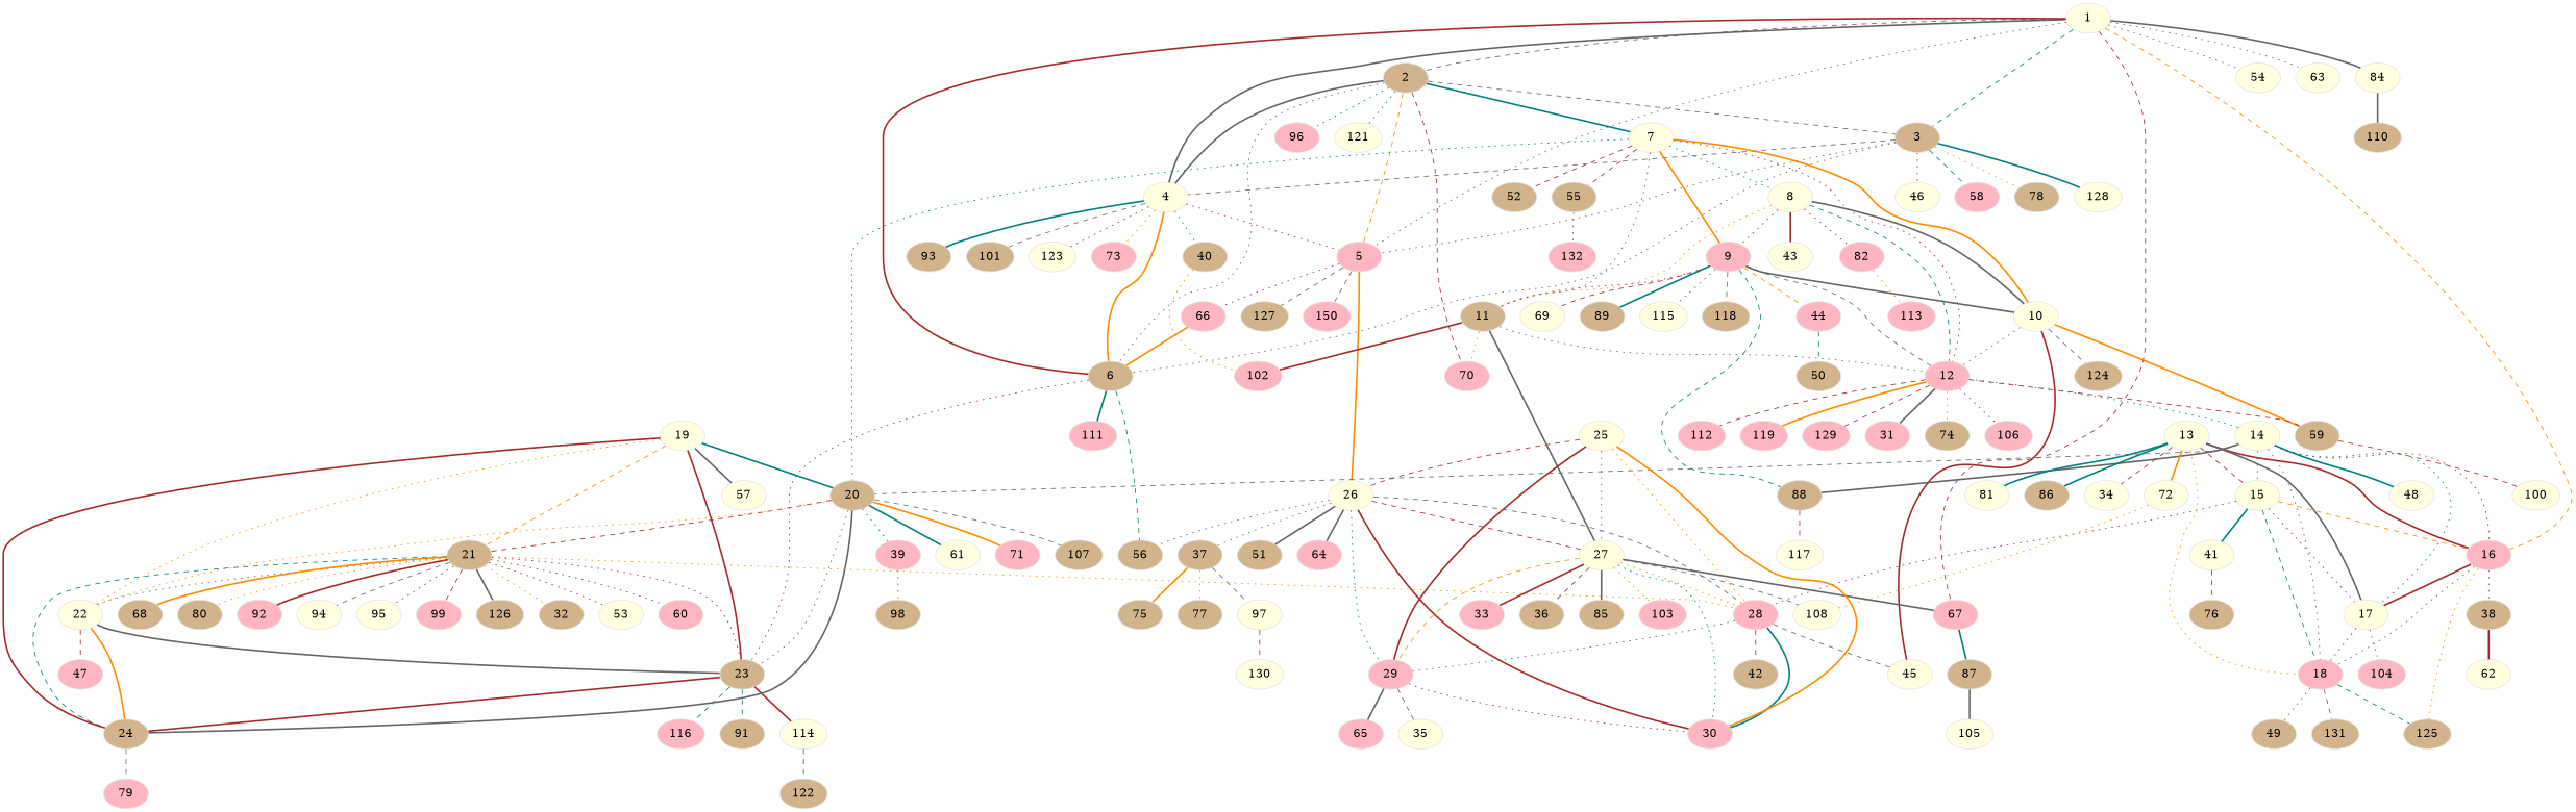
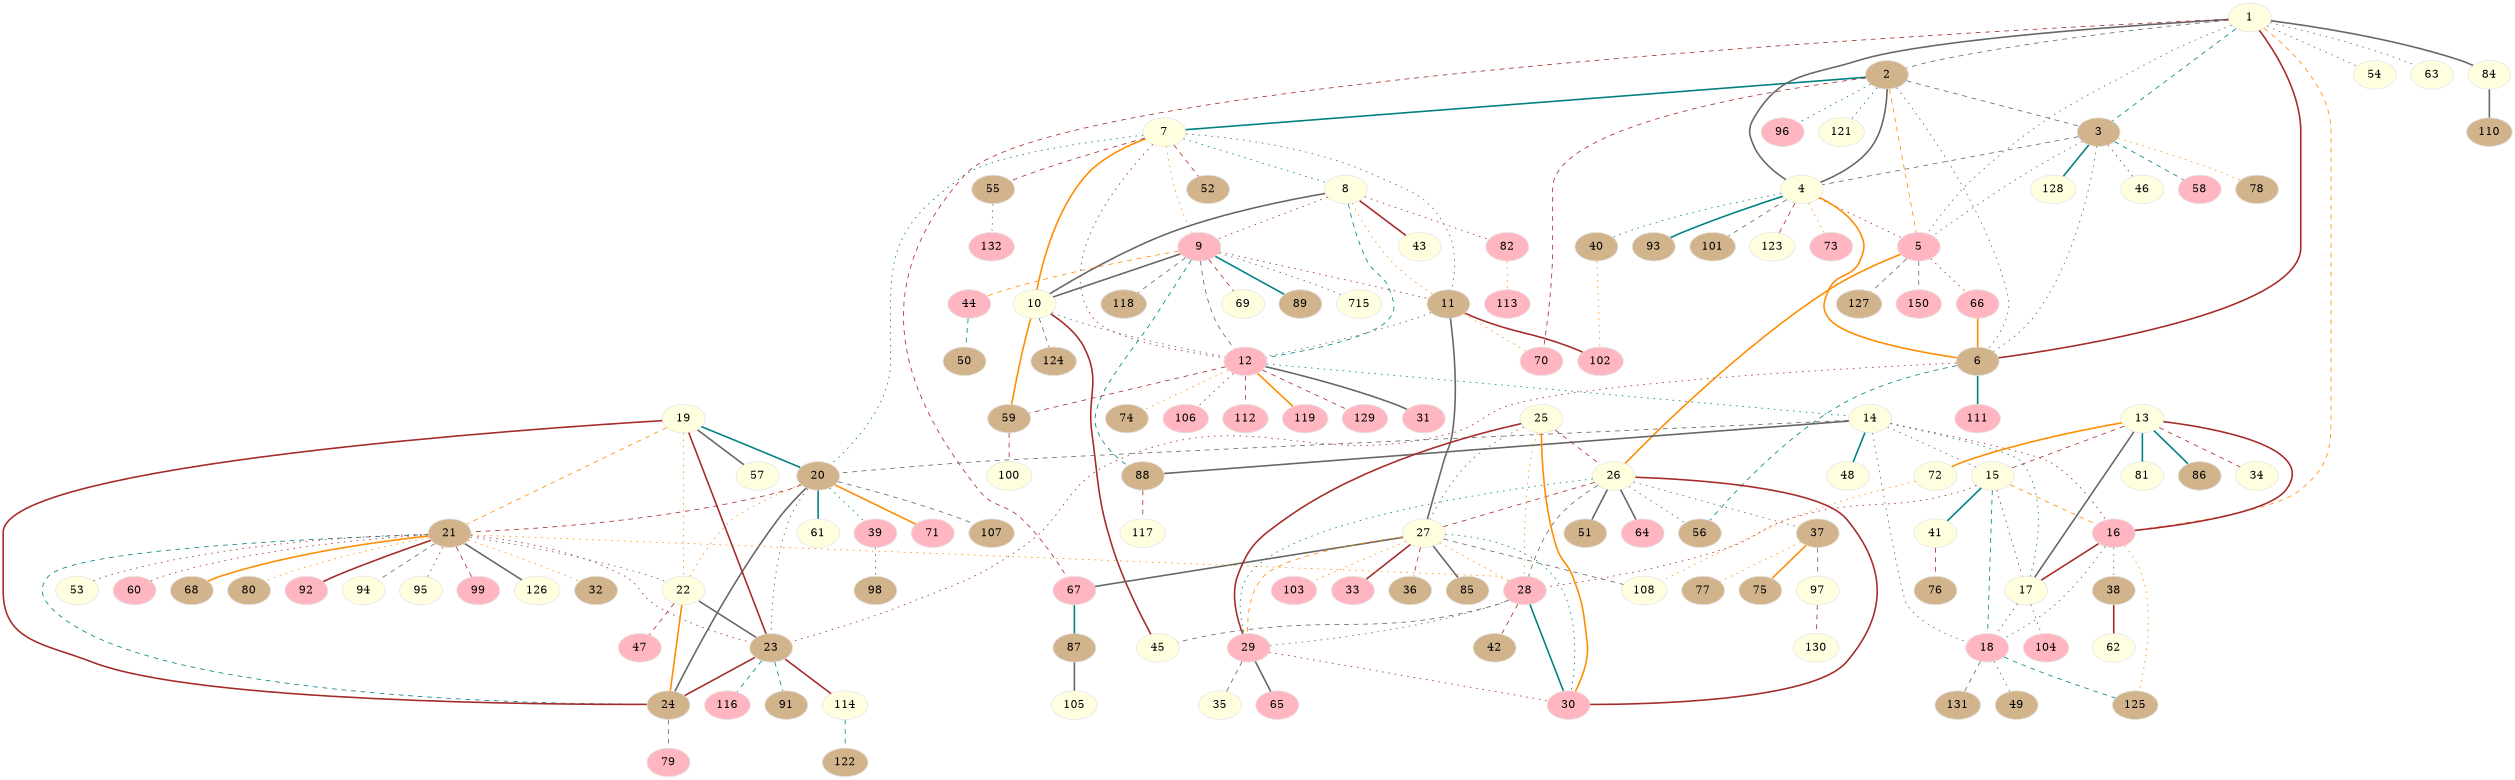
  graph {
    node [color=gray90 fillcolor=tan style=filled]
    edge [color=gray40 style=dotted]
    2
    1 [fillcolor=lightyellow]
    3
    4 [fillcolor=lightyellow]
    5 [fillcolor=lightpink]
    6
    16 [fillcolor=lightpink]
    54 [fillcolor=lightyellow]
    63 [fillcolor=lightyellow]
    67 [fillcolor=lightpink]
    84 [fillcolor=lightyellow]
    7 [fillcolor=lightyellow]
    70 [fillcolor=lightpink]
    96 [fillcolor=lightpink]
    121 [fillcolor=lightyellow]
    46 [fillcolor=lightyellow]
    58 [fillcolor=lightpink]
    78
    128 [fillcolor=lightyellow]
    40
    73 [fillcolor=lightpink]
    93
    101
    123 [fillcolor=lightyellow]
    26 [fillcolor=lightyellow]
    66 [fillcolor=lightpink]
    n27 [fillcolor=lightpink label=150]
    127
    23
    56
    111 [fillcolor=lightpink]
    17 [fillcolor=lightyellow]
    18 [fillcolor=lightpink]
    38
    125
    87
    110
    8 [fillcolor=lightyellow]
    9 [fillcolor=lightpink]
    10 [fillcolor=lightyellow]
    11
    12 [fillcolor=lightpink]
    20
    52
    55
    102 [fillcolor=lightpink]
    27 [fillcolor=lightyellow]
    28 [fillcolor=lightpink]
    29 [fillcolor=lightpink]
    30 [fillcolor=lightpink]
    37
    51
    64 [fillcolor=lightpink]
    24
    91
    114 [fillcolor=lightyellow]
    116 [fillcolor=lightpink]
    43 [fillcolor=lightyellow]
    82 [fillcolor=lightpink]
    44 [fillcolor=lightpink]
    69 [fillcolor=lightyellow]
    88
    89
-   115 [fillcolor=lightyellow]
+   115 [fillcolor=lightyellow label=715]
    118
    45 [fillcolor=lightyellow]
    124
    59
    14 [fillcolor=lightyellow]
    31 [fillcolor=lightpink]
    74
    106 [fillcolor=lightpink]
    112 [fillcolor=lightpink]
    119 [fillcolor=lightpink]
    129 [fillcolor=lightpink]
    39 [fillcolor=lightpink]
    21
    22 [fillcolor=lightyellow]
    61 [fillcolor=lightyellow]
    71 [fillcolor=lightpink]
    107
    132 [fillcolor=lightpink]
    113 [fillcolor=lightpink]
    50
    117 [fillcolor=lightyellow]
    33 [fillcolor=lightpink]
    36
    85
    103 [fillcolor=lightpink]
    108 [fillcolor=lightyellow]
    15 [fillcolor=lightyellow]
    48 [fillcolor=lightyellow]
    100 [fillcolor=lightyellow]
    13 [fillcolor=lightyellow]
    34 [fillcolor=lightyellow]
    72 [fillcolor=lightyellow]
    81 [fillcolor=lightyellow]
    86
    41 [fillcolor=lightyellow]
    104 [fillcolor=lightpink]
    49
    131
    42
    76
    62 [fillcolor=lightyellow]
    98
    19 [fillcolor=lightyellow]
    57 [fillcolor=lightyellow]
    32
    53 [fillcolor=lightyellow]
    60 [fillcolor=lightpink]
    68
    80
    92 [fillcolor=lightpink]
    94 [fillcolor=lightyellow]
    95 [fillcolor=lightyellow]
    99 [fillcolor=lightpink]
-   126
+   126 [fillcolor=lightyellow]
    47 [fillcolor=lightpink]
    79 [fillcolor=lightpink]
    122
    25 [fillcolor=lightyellow]
    35 [fillcolor=lightyellow]
    65 [fillcolor=lightpink]
    75
    77
    97 [fillcolor=lightyellow]
    130 [fillcolor=lightyellow]
    105 [fillcolor=lightyellow]
    2 -- 3 [style=dashed]
    2 -- 4 [style=bold]
    2 -- 5 [color=darkorange style=dashed]
    2 -- 6
    2 -- 7 [color=teal style=bold]
    2 -- 70 [color=brown style=dashed]
    2 -- 96 [color=teal]
    2 -- 121 [color=teal]
    1 -- 2 [style=dashed]
    1 -- 3 [color=teal style=dashed]
    1 -- 4 [style=bold]
    1 -- 5
    1 -- 6 [color=brown style=bold]
    1 -- 16 [color=darkorange style=dashed]
    1 -- 54
    1 -- 63
    1 -- 67 [color=brown style=dashed]
    1 -- 84 [style=bold]
    3 -- 4 [style=dashed]
    3 -- 5
    3 -- 6
    3 -- 46 [color=brown]
    3 -- 58 [color=teal style=dashed]
    3 -- 78 [color=darkorange]
    3 -- 128 [color=teal style=bold]
    4 -- 5 [color=brown]
    4 -- 6 [color=darkorange style=bold]
    4 -- 40 [color=teal]
    4 -- 73 [color=darkorange]
    4 -- 93 [color=teal style=bold]
    4 -- 101 [style=dashed]
-   4 -- 123 [color=brown]
+   4 -- 123 [color=brown style=dashed]
    5 -- 26 [color=darkorange style=bold]
    5 -- 66 [color=brown]
    5 -- n27 [style=dashed]
    5 -- 127 [style=dashed]
    6 -- 23 [color=brown]
    6 -- 56 [color=teal style=dashed]
    6 -- 111 [color=teal style=bold]
    16 -- 17 [color=brown style=bold]
    16 -- 18
    16 -- 38
    16 -- 125 [color=darkorange]
    67 -- 87 [color=teal style=bold]
    84 -- 110 [style=bold]
    7 -- 8 [color=teal]
-   7 -- 9 [color=darkorange style=bold]
+   7 -- 9 [color=darkorange]
    7 -- 10 [color=darkorange style=bold]
    7 -- 11
    7 -- 12 [color=brown]
    7 -- 20 [color=teal]
    7 -- 52 [color=brown style=dashed]
    7 -- 55 [color=brown style=dashed]
    40 -- 102 [color=darkorange]
    26 -- 56
    26 -- 27 [color=brown style=dashed]
    26 -- 28 [style=dashed]
    26 -- 29 [color=teal]
    26 -- 30 [color=brown style=bold]
    26 -- 37
    26 -- 51 [style=bold]
    26 -- 64 [style=bold]
    66 -- 6 [color=darkorange style=bold]
    23 -- 24 [color=brown style=bold]
    23 -- 91 [color=teal style=dashed]
    23 -- 114 [color=brown style=bold]
    23 -- 116 [color=teal style=dashed]
    17 -- 18 [color=brown]
    17 -- 104
    18 -- 125 [color=teal style=dashed]
    18 -- 49
    18 -- 131 [style=dashed]
    38 -- 62 [color=brown style=bold]
    87 -- 105 [style=bold]
    8 -- 9 [color=brown]
    8 -- 10 [style=bold]
    8 -- 11 [color=darkorange]
    8 -- 12 [color=teal style=dashed]
    8 -- 43 [color=brown style=bold]
    8 -- 82 [color=brown]
    9 -- 10 [style=bold]
    9 -- 11 [color=brown]
    9 -- 12 [style=dashed]
    9 -- 44 [color=darkorange style=dashed]
    9 -- 69 [color=brown style=dashed]
    9 -- 88 [color=teal style=dashed]
    9 -- 89 [color=teal style=bold]
    9 -- 115
    9 -- 118 [style=dashed]
    10 -- 12
    10 -- 45 [color=brown style=bold]
    10 -- 124 [style=dashed]
    10 -- 59 [color=darkorange style=bold]
    11 -- 70 [color=darkorange]
    11 -- 12
    11 -- 102 [color=brown style=bold]
    11 -- 27 [style=bold]
    12 -- 59 [color=brown style=dashed]
    12 -- 14 [color=teal]
    12 -- 31 [style=bold]
    12 -- 74 [color=darkorange]
    12 -- 106 [color=brown]
    12 -- 112 [color=brown style=dashed]
    12 -- 119 [color=darkorange style=bold]
    12 -- 129 [color=brown style=dashed]
    20 -- 23
    20 -- 24 [style=bold]
    20 -- 39 [color=teal]
    20 -- 21 [color=brown style=dashed]
    20 -- 22 [color=darkorange]
    20 -- 61 [color=teal style=bold]
    20 -- 71 [color=darkorange style=bold]
    20 -- 107 [style=dashed]
    55 -- 132
    27 -- 67 [style=bold]
    27 -- 28 [color=darkorange]
    27 -- 29 [color=darkorange style=dashed]
    27 -- 30 [color=teal]
    27 -- 33 [color=brown style=bold]
    27 -- 36 [color=brown style=dashed]
    27 -- 85 [style=bold]
    27 -- 103 [color=darkorange]
    27 -- 108 [style=dashed]
    28 -- 29
    28 -- 30 [color=teal style=bold]
    28 -- 45 [style=dashed]
    28 -- 42 [color=brown style=dashed]
    29 -- 30 [color=brown]
    29 -- 35 [style=dashed]
    29 -- 65 [style=bold]
    37 -- 75 [color=darkorange style=bold]
    37 -- 77 [color=darkorange]
    37 -- 97 [style=dashed]
    24 -- 79 [style=dashed]
    114 -- 122 [color=teal style=dashed]
    82 -- 113 [color=darkorange]
    44 -- 50 [color=teal style=dashed]
    88 -- 117 [color=brown style=dashed]
    59 -- 100 [color=brown style=dashed]
    14 -- 16 [color=brown]
    14 -- 17 [color=teal]
    14 -- 18
    14 -- 20 [style=dashed]
    14 -- 88 [style=bold]
    14 -- 15
    14 -- 48 [color=teal style=bold]
    39 -- 98 [color=teal]
    21 -- 23 [color=brown]
    21 -- 28 [color=darkorange]
    21 -- 24 [color=teal style=dashed]
    21 -- 22
    21 -- 32 [color=darkorange]
    21 -- 53 [color=brown]
    21 -- 60 [color=brown]
    21 -- 68 [color=darkorange style=bold]
    21 -- 80 [color=darkorange]
    21 -- 92 [color=brown style=bold]
    21 -- 94 [style=dashed]
    21 -- 95 [color=brown]
    21 -- 99 [color=brown style=dashed]
    21 -- 126 [style=bold]
    22 -- 23 [style=bold]
    22 -- 24 [color=darkorange style=bold]
    22 -- 47 [color=brown style=dashed]
    15 -- 16 [color=darkorange style=dashed]
    15 -- 17 [color=brown]
    15 -- 18 [color=teal style=dashed]
    15 -- 28 [color=brown]
    15 -- 41 [color=teal style=bold]
    13 -- 16 [color=brown style=bold]
    13 -- 17 [style=bold]
-   13 -- 18 [color=darkorange]
    13 -- 15 [color=brown style=dashed]
    13 -- 34 [color=brown style=dashed]
    13 -- 72 [color=darkorange style=bold]
    13 -- 81 [color=teal style=bold]
    13 -- 86 [color=teal style=bold]
    72 -- 108 [color=darkorange]
    41 -- 76 [color=brown style=dashed]
    19 -- 23 [color=brown style=bold]
    19 -- 20 [color=teal style=bold]
    19 -- 24 [color=brown style=bold]
    19 -- 21 [color=darkorange style=dashed]
    19 -- 22 [color=darkorange]
    19 -- 57 [style=bold]
    25 -- 26 [color=brown style=dashed]
    25 -- 27
    25 -- 28 [color=darkorange]
    25 -- 29 [color=brown style=bold]
    25 -- 30 [color=darkorange style=bold]
    97 -- 130 [color=brown style=dashed]
  }
